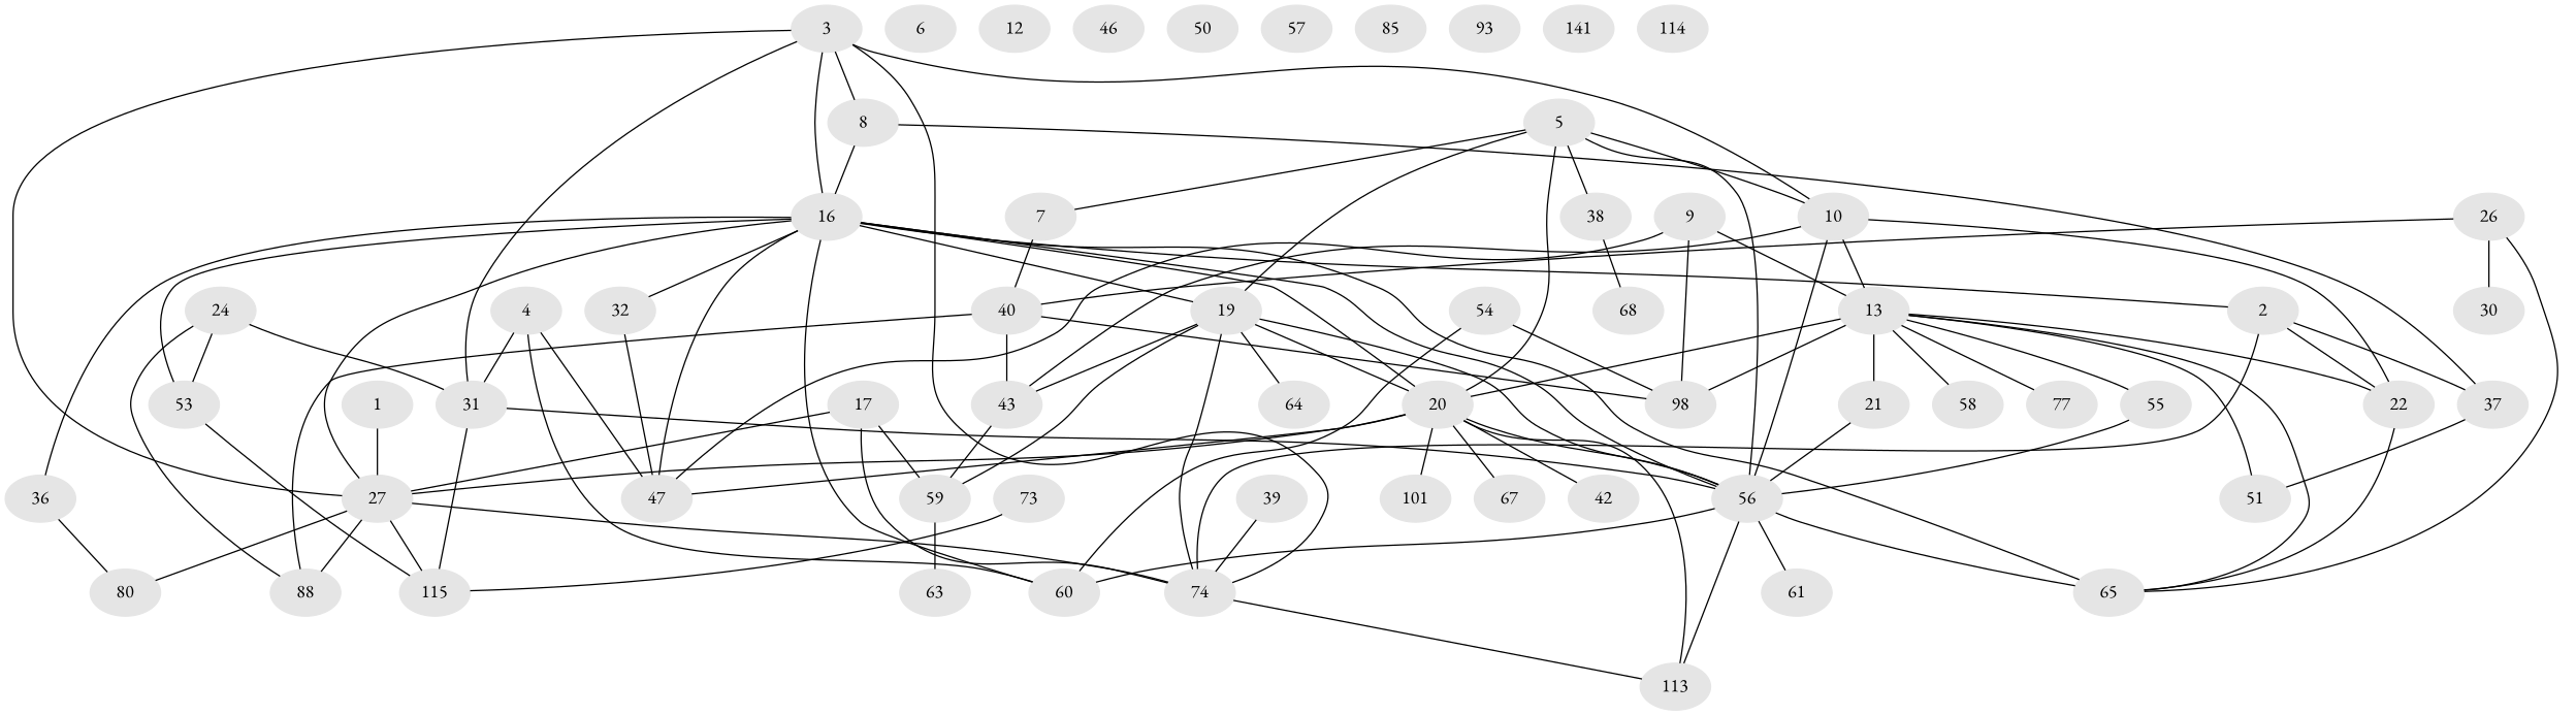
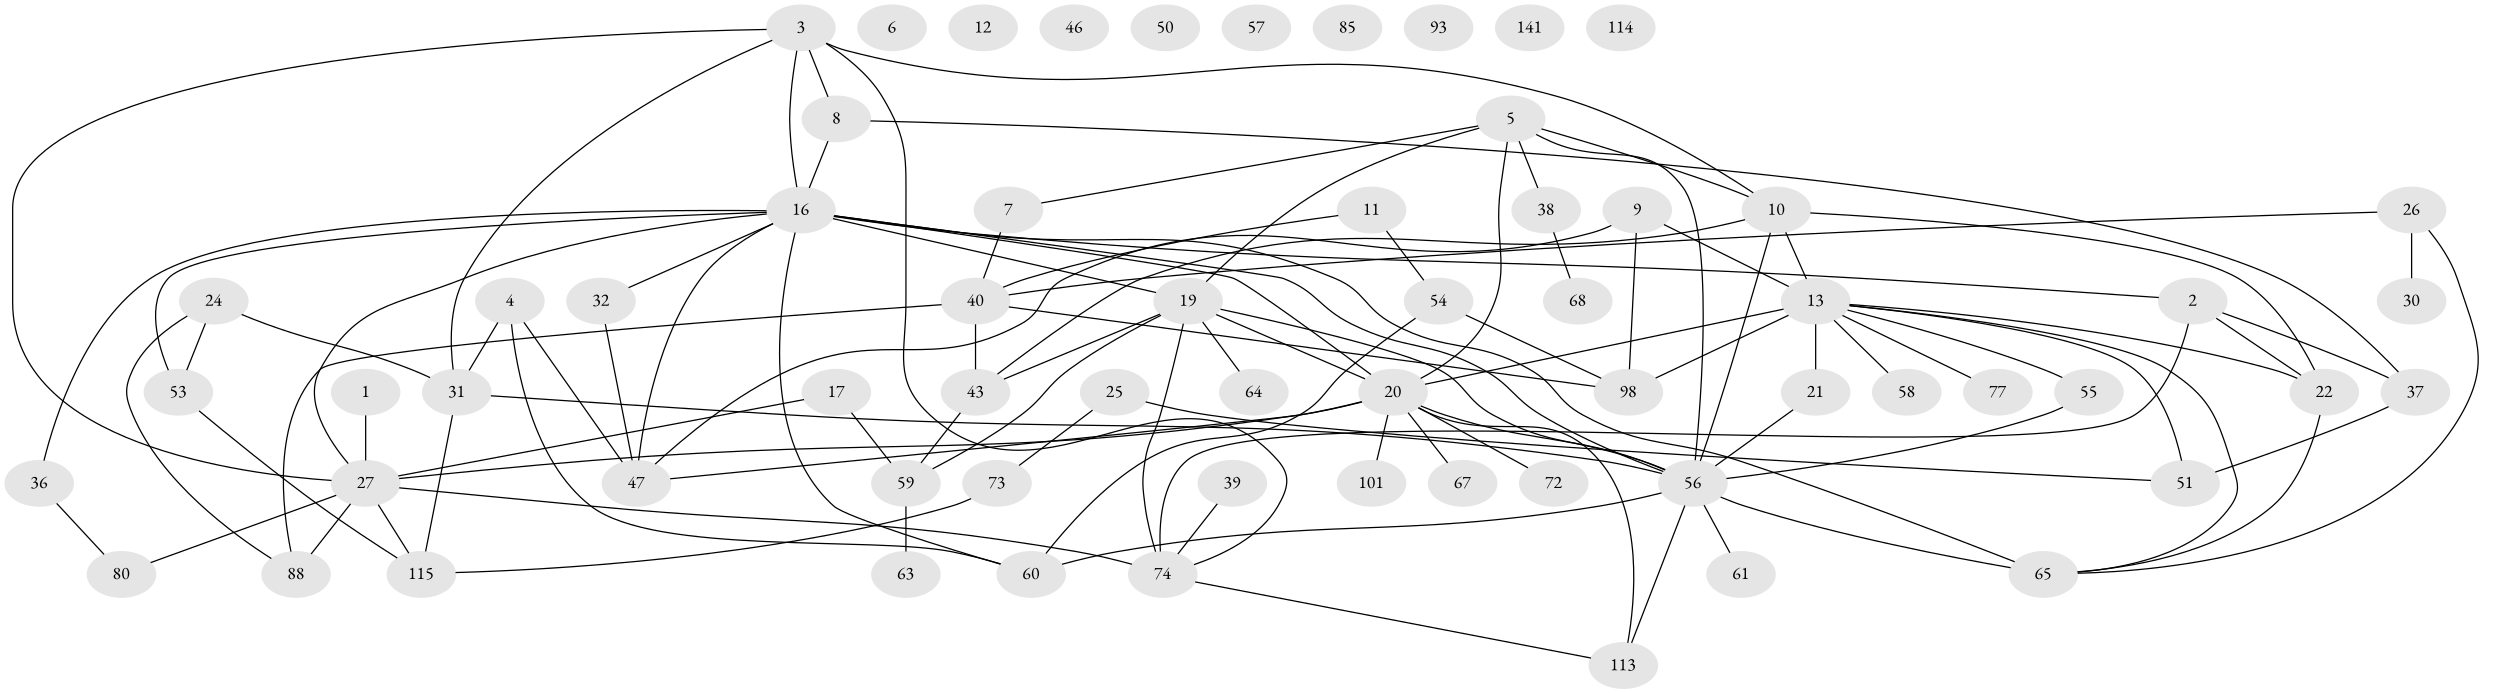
  graph {
    fontname="EB Garamond"
    node [color=gray90 fontname="EB Garamond" style=filled]
    edge [fontname="EB Garamond"]
    1 [super="+15"]
    27 [super="+34+45+42+29"]
    74 [super="+95"]
    88
    80
    115 [super="+120"]
    2 [super="+18"]
    22 [super="+102"]
    37 [super="+48+124"]
    65 [super="+75"]
    51
    113 [super="+116"]
    3 [super="+33"]
    8
    10 [super="+92"]
    16 [super="+118+23"]
    31 [super="+84"]
    56 [super="+91+78"]
    13 [super="+81+62+83"]
    43 [super="+110+94"]
    47
    60 [super="+121"]
    19 [super="+35+44"]
    20 [super="+69"]
    32
    36
    53 [super="+70"]
    4 [super="+96"]
    5 [super="+126+127"]
    7
    38
    40 [super="+109"]
    59 [super="+76"]
    64 [super="+71"]
    67
-   72 [label=42]
+   72
    101
    68 [super="+100"]
    61
    6
    98
    9 [super="+105+14+66"]
    21
    55
    58
    77 [super="+106"]
+   11
    54 [super="+86"]
    12
    17 [super="+41"]
    63
    24 [super="+49"]
+   25
    73
    26 [super="+28"]
    30
    39
    46
    50
    57
    85
    93
    n63 [label=141]
    114
    1 -- 27
    27 -- 74
    27 -- 88
    27 -- 80
    27 -- 115
    74 -- 113
    2 -- 74
    2 -- 22
    2 -- 37
    22 -- 65
    37 -- 51
    3 -- 27
    3 -- 74
    3 -- 8
    3 -- 10
    3 -- 16
    3 -- 31
    8 -- 37
    8 -- 16
    10 -- 22
    10 -- 56 [weight=2]
    10 -- 13 [weight=2]
    10 -- 43
    16 -- 27
    16 -- 2
    16 -- 65 [weight=2]
    16 -- 56
    16 -- 47
    16 -- 60
    16 -- 19
    16 -- 20
    16 -- 32
    16 -- 36
    16 -- 53
    31 -- 115
    31 -- 56
    56 -- 65
    56 -- 113
    56 -- 60
    56 -- 61
    13 -- 22
    13 -- 65
    13 -- 51
    13 -- 20 [weight=2]
    13 -- 98
    13 -- 21
    13 -- 55
    13 -- 58
    13 -- 77
    43 -- 59
    19 -- 74
    19 -- 56
    19 -- 43
    19 -- 20
    19 -- 59
    19 -- 64
    20 -- 27
    20 -- 113
    20 -- 56
    20 -- 47
    20 -- 67
    20 -- 72
    20 -- 101
    32 -- 47
    36 -- 80
    53 -- 115
    4 -- 31
    4 -- 47 [weight=2]
    4 -- 60
    5 -- 10
    5 -- 56
    5 -- 19
    5 -- 20
    5 -- 7
    5 -- 38
    7 -- 40
    38 -- 68
    40 -- 88
    40 -- 43
    40 -- 98
    59 -- 63
    9 -- 13 [weight=2]
    9 -- 47
    9 -- 98
    21 -- 56
    55 -- 56
+   11 -- 40
+   11 -- 54
    54 -- 60
    54 -- 98
    17 -- 27
-   17 -- 74
    17 -- 59
    24 -- 88
    24 -- 31
    24 -- 53
+   25 -- 51
+   25 -- 73
    73 -- 115
    26 -- 65
    26 -- 40
    26 -- 30
    39 -- 74
  }
